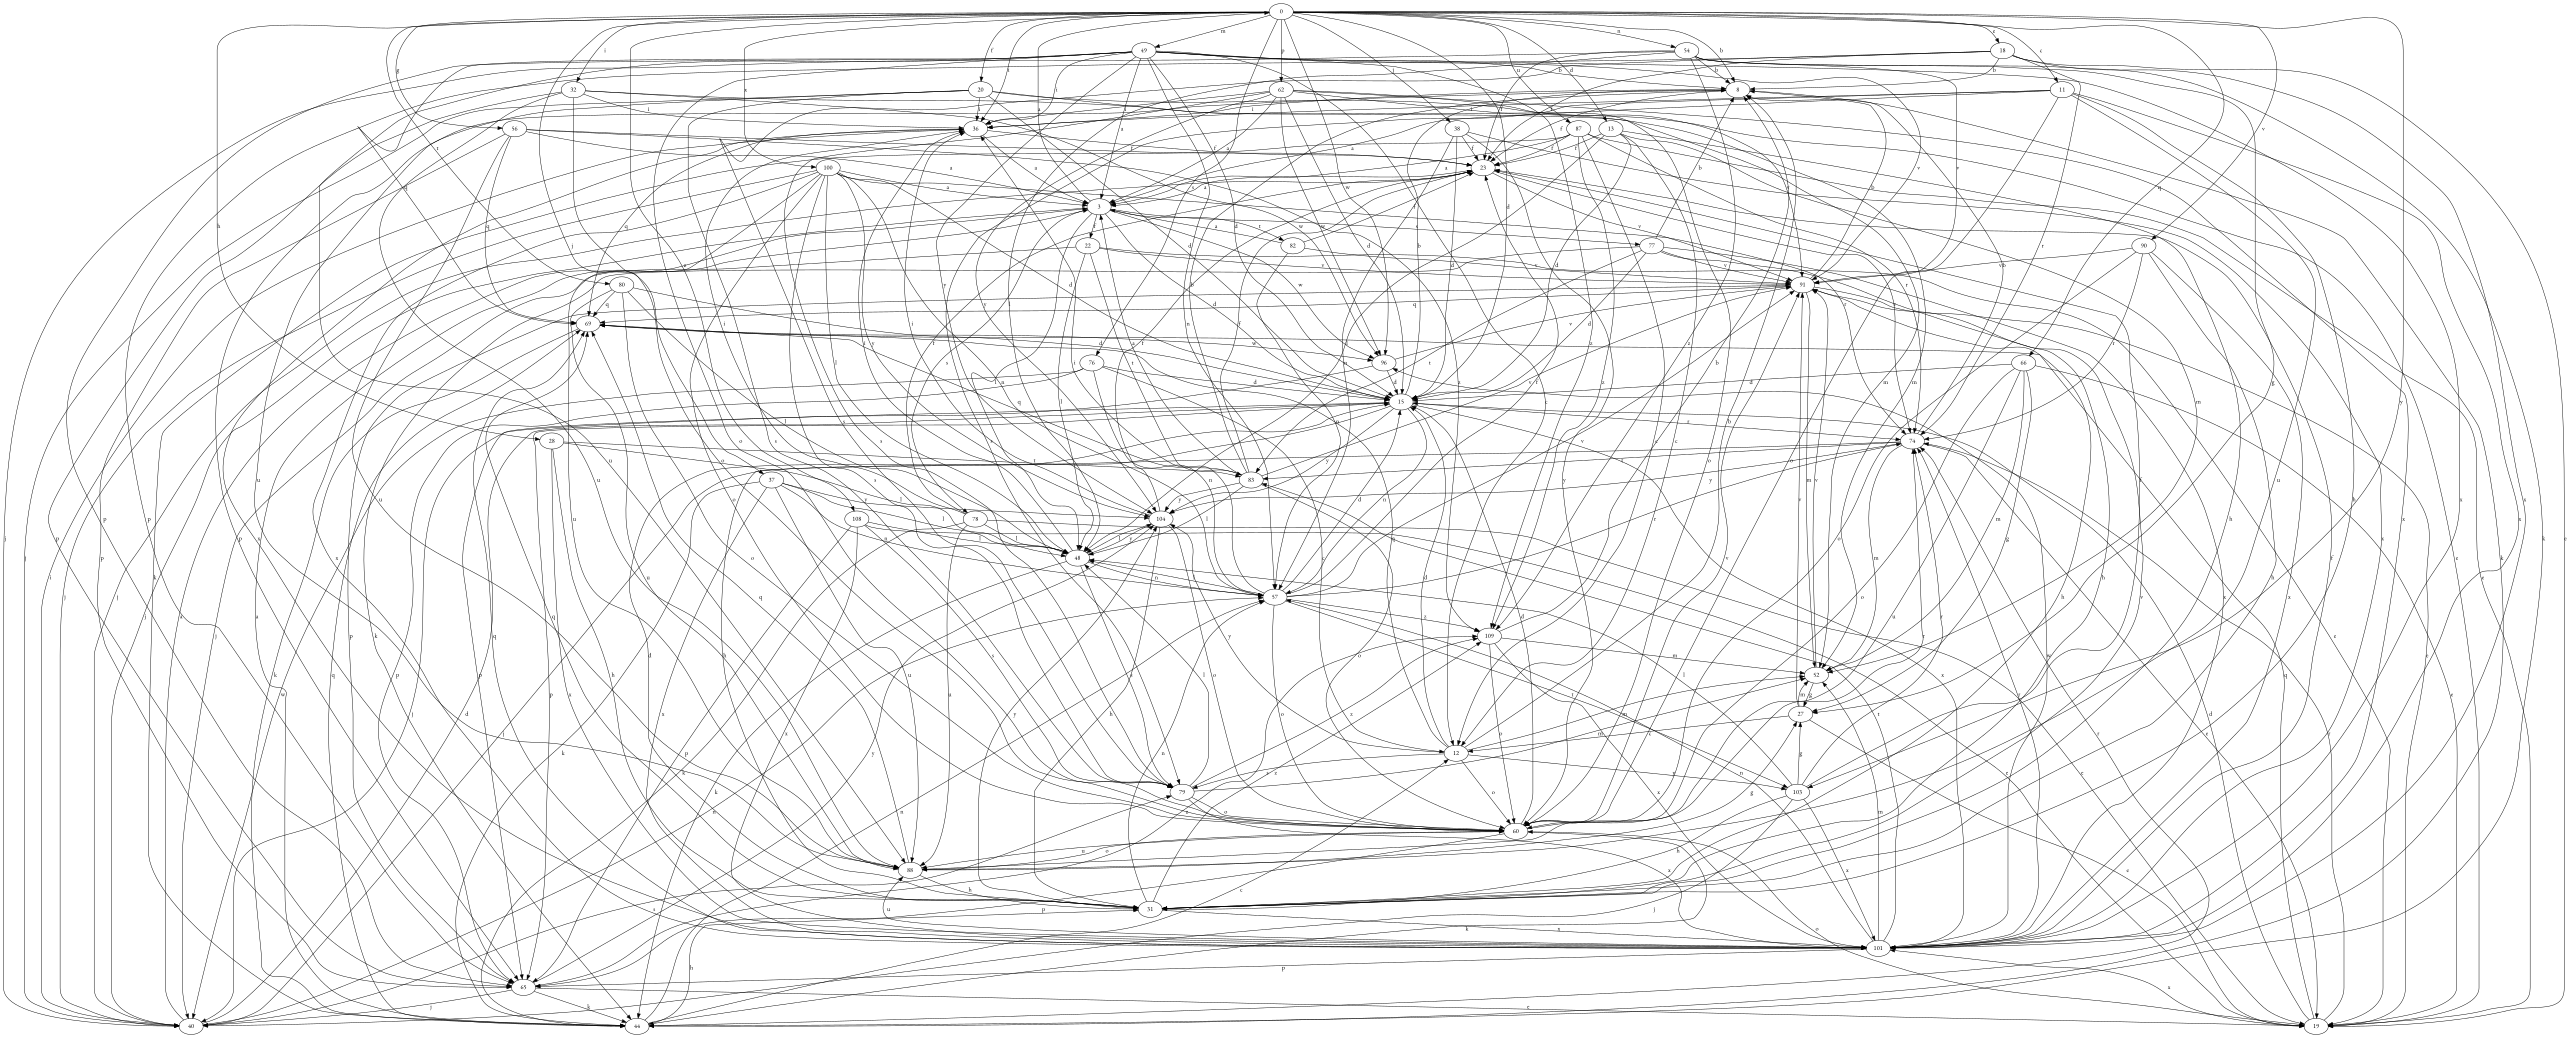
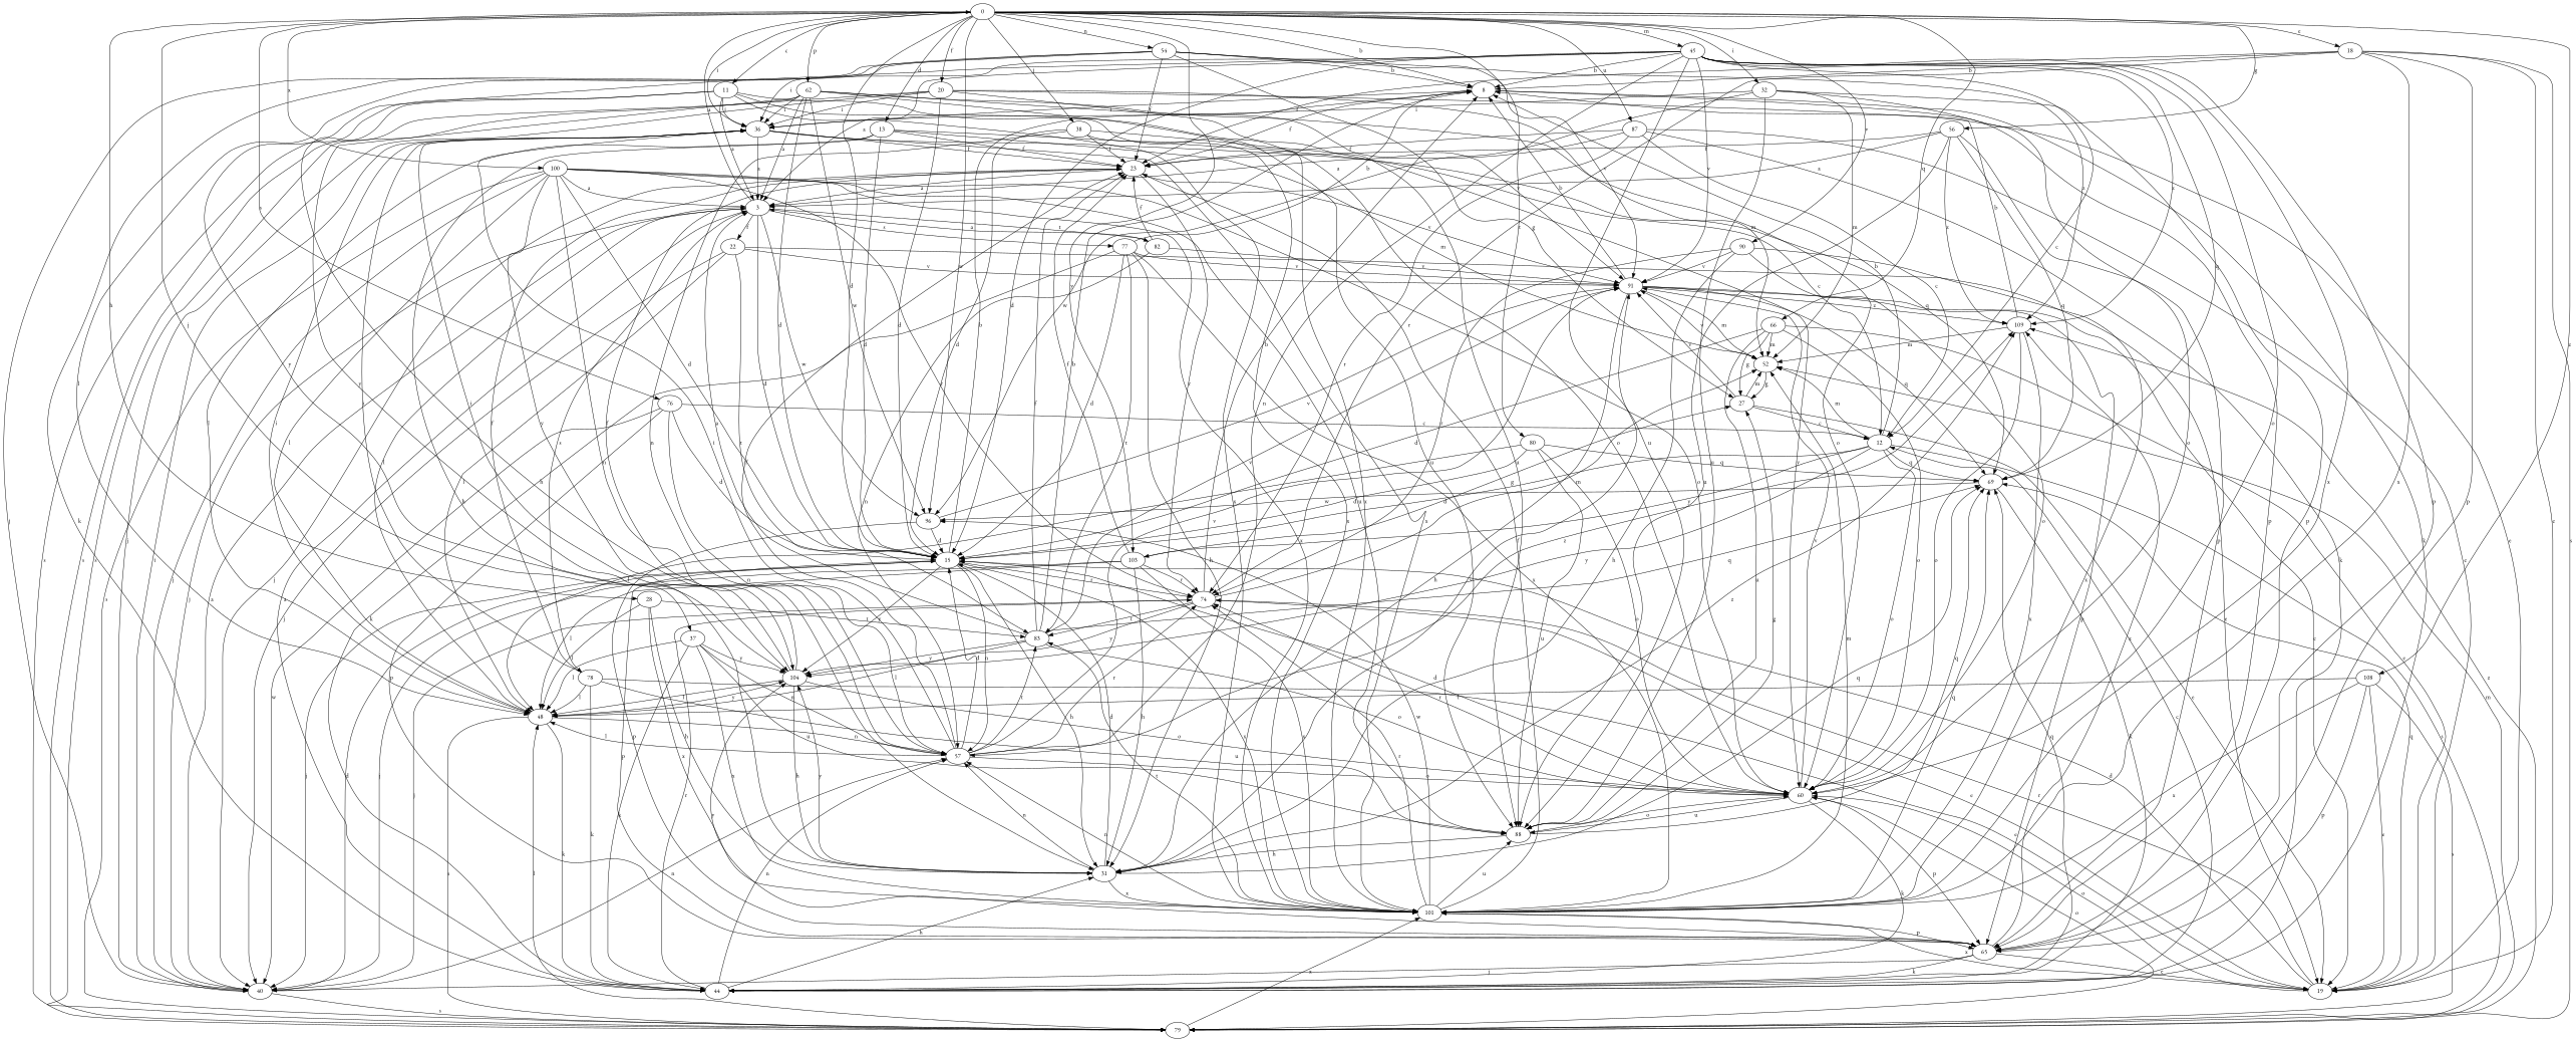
  strict digraph {
    fontname="EB Garamond"
    node [fontname="EB Garamond"]
    edge [fontname="EB Garamond"]
    0
    8
    11
    13
    15
    18
    20
    n8 [label=56]
    28
    32
    36
    37
    38
    49
    54
    62
    66
    76
    80
    87
    90
    96
    100
    103
    108
    23
    44
    65
    3
    31
    60
    79
    88
    101
    48
    12
    52
    40
    104
    57
    74
    19
    69
    109
    83
    91
    27
    22
    77
    78
    82
    0 -> 8 [label=b]
    0 -> 11 [label=c]
    0 -> 13 [label=d]
    0 -> 15 [label=d]
    0 -> 18 [label=e]
    0 -> 20 [label=f]
    0 -> n8 [label=g]
    0 -> 28 [label=h]
    0 -> 32 [label=i]
    0 -> 36 [label=i]
    0 -> 37 [label=j]
    0 -> 38 [label=j]
    0 -> 49 [label=m]
    0 -> 54 [label=n]
    0 -> 62 [label=p]
    0 -> 66 [label=q]
    0 -> 76 [label=s]
    0 -> 80 [label=t]
    0 -> 87 [label=u]
    0 -> 90 [label=v]
    0 -> 96 [label=w]
    0 -> 100 [label=x]
    0 -> 103 [label=y]
    0 -> 108 [label=z]
    8 -> 36 [label=i]
    8 -> 23 [label=f]
    8 -> 44 [label=k]
    8 -> 65 [label=p]
    11 -> 36 [label=i]
    11 -> 3 [label=a]
    11 -> 31 [label=h]
    11 -> 60 [label=o]
    11 -> 79 [label=s]
    11 -> 88 [label=u]
    11 -> 101 [label=x]
    13 -> 15 [label=d]
    13 -> 23 [label=f]
    13 -> 31 [label=h]
    13 -> 48 [label=l]
    13 -> 12 [label=c]
    13 -> 52 [label=m]
    15 -> 8 [label=b]
    15 -> 65 [label=p]
    15 -> 31 [label=h]
    15 -> 101 [label=x]
    15 -> 40 [label=j]
    15 -> 104 [label=y]
    15 -> 57 [label=n]
    15 -> 74 [label=r]
    18 -> 8 [label=b]
    18 -> 23 [label=f]
    18 -> 65 [label=p]
    18 -> 79 [label=s]
    18 -> 101 [label=x]
    18 -> 74 [label=r]
    18 -> 19 [label=e]
    20 -> 15 [label=d]
    20 -> 36 [label=i]
    20 -> 79 [label=s]
    20 -> 88 [label=u]
    20 -> 52 [label=m]
    20 -> 40 [label=j]
    20 -> 19 [label=e]
    n8 -> 23 [label=f]
    n8 -> 65 [label=p]
    n8 -> 3 [label=a]
    n8 -> 88 [label=u]
    n8 -> 69 [label=q]
    n8 -> 109 [label=z]
    28 -> 31 [label=h]
    28 -> 101 [label=x]
    28 -> 48 [label=l]
    28 -> 83 [label=t]
    32 -> 36 [label=i]
    32 -> 96 [label=w]
    32 -> 65 [label=p]
    32 -> 60 [label=o]
    32 -> 88 [label=u]
    32 -> 52 [label=m]
    36 -> 23 [label=f]
    36 -> 3 [label=a]
    36 -> 101 [label=x]
    36 -> 69 [label=q]
    37 -> 44 [label=k]
    37 -> 88 [label=u]
    37 -> 101 [label=x]
    37 -> 48 [label=l]
    37 -> 104 [label=y]
    37 -> 57 [label=n]
    38 -> 15 [label=d]
    38 -> 23 [label=f]
    38 -> 60 [label=y]
    38 -> 101 [label=x]
    38 -> 57 [label=n]
    49 -> 8 [label=b]
    49 -> 15 [label=d]
    49 -> 36 [label=i]
    49 -> 65 [label=p]
    49 -> 3 [label=a]
    49 -> 60 [label=o]
    49 -> 88 [label=u]
    49 -> 101 [label=x]
    49 -> 12 [label=c]
    49 -> 104 [label=y]
    49 -> 57 [label=n]
    49 -> 69 [label=q]
    49 -> 109 [label=z]
    49 -> 91 [label=v]
    54 -> 8 [label=b]
    54 -> 23 [label=f]
    54 -> 44 [label=k]
    54 -> 48 [label=l]
    54 -> 40 [label=j]
    54 -> 109 [label=z]
    54 -> 91 [label=v]
    54 -> 27 [label=g]
    62 -> 15 [label=d]
    62 -> 36 [label=i]
    62 -> 96 [label=w]
    62 -> 3 [label=a]
    62 -> 60 [label=o]
    62 -> 79 [label=s]
    62 -> 101 [label=x]
    62 -> 104 [label=y]
    62 -> 91 [label=v]
    66 -> 15 [label=d]
    66 -> 60 [label=o]
    66 -> 88 [label=u]
    66 -> 52 [label=m]
    66 -> 19 [label=e]
    66 -> 27 [label=g]
    76 -> 15 [label=d]
    76 -> 65 [label=p]
    76 -> 12 [label=c]
    76 -> 40 [label=w]
    76 -> 57 [label=n]
    80 -> 15 [label=d]
    80 -> 60 [label=o]
    80 -> 88 [label=u]
    80 -> 48 [label=l]
    80 -> 69 [label=q]
    87 -> 23 [label=f]
    87 -> 44 [label=k]
    87 -> 3 [label=a]
    87 -> 12 [label=c]
    87 -> 74 [label=r]
    87 -> 19 [label=e]
    90 -> 31 [label=h]
    90 -> 60 [label=o]
    90 -> 101 [label=x]
    90 -> 74 [label=r]
    90 -> 91 [label=v]
    96 -> 15 [label=d]
    96 -> 65 [label=p]
    96 -> 91 [label=v]
    100 -> 15 [label=d]
    100 -> 3 [label=a]
    100 -> 60 [label=o]
    100 -> 79 [label=s]
    100 -> 88 [label=u]
    100 -> 101 [label=x]
    100 -> 48 [label=l]
    100 -> 40 [label=j]
    100 -> 104 [label=y]
    100 -> 57 [label=n]
    100 -> 74 [label=r]
    103 -> 23 [label=f]
    103 -> 31 [label=h]
    103 -> 101 [label=x]
    103 -> 48 [label=l]
    103 -> 40 [label=j]
    103 -> 74 [label=r]
    103 -> 27 [label=g]
    108 -> 65 [label=p]
    108 -> 79 [label=s]
    108 -> 101 [label=x]
    108 -> 48 [label=l]
    108 -> 19 [label=e]
    23 -> 3 [label=a]
    23 -> 40 [label=j]
    23 -> 74 [label=r]
    23 -> 91 [label=v]
    44 -> 3 [label=a]
    44 -> 31 [label=h]
    44 -> 12 [label=c]
    44 -> 57 [label=n]
    44 -> 74 [label=r]
    44 -> 69 [label=q]
    65 -> 44 [label=k]
    65 -> 40 [label=j]
    65 -> 104 [label=y]
    65 -> 19 [label=e]
    65 -> 109 [label=z]
    3 -> 0 [label=a]
    3 -> 15 [label=d]
    3 -> 96 [label=w]
    3 -> 48 [label=l]
    3 -> 40 [label=j]
    3 -> 22 [label=f]
    3 -> 77 [label=s]
    3 -> 78 [label=s]
    3 -> 82 [label=t]
    31 -> 15 [label=d]
    31 -> 101 [label=x]
    31 -> 104 [label=y]
    31 -> 57 [label=n]
    31 -> 69 [label=q]
    31 -> 109 [label=z]
    31 -> 91 [label=v]
    60 -> 15 [label=d]
    60 -> 44 [label=k]
    60 -> 65 [label=p]
    60 -> 88 [label=u]
    60 -> 74 [label=r]
    60 -> 91 [label=v]
    79 -> 60 [label=o]
    79 -> 101 [label=x]
    79 -> 48 [label=l]
    79 -> 52 [label=m]
    79 -> 109 [label=z]
    88 -> 31 [label=h]
    88 -> 60 [label=o]
    88 -> 69 [label=q]
    88 -> 27 [label=g]
    101 -> 96 [label=w]
    101 -> 23 [label=f]
    101 -> 65 [label=p]
    101 -> 88 [label=u]
    101 -> 52 [label=m]
    101 -> 57 [label=n]
    101 -> 74 [label=r]
    101 -> 69 [label=q]
    101 -> 83 [label=t]
    48 -> 36 [label=i]
    48 -> 44 [label=k]
    48 -> 79 [label=s]
    48 -> 104 [label=y]
    48 -> 57 [label=n]
    12 -> 8 [label=b]
    12 -> 15 [label=d]
    12 -> 103 [label=y]
    12 -> 60 [label=o]
    12 -> 79 [label=s]
    12 -> 52 [label=m]
    12 -> 104 [label=y]
    12 -> 69 [label=q]
    52 -> 91 [label=v]
    52 -> 27 [label=g]
    40 -> 15 [label=d]
    40 -> 36 [label=i]
    40 -> 3 [label=a]
    40 -> 79 [label=s]
    40 -> 57 [label=n]
    104 -> 36 [label=i]
    104 -> 23 [label=f]
    104 -> 31 [label=h]
    104 -> 60 [label=o]
    104 -> 48 [label=l]
    57 -> 15 [label=d]
    57 -> 36 [label=i]
    57 -> 23 [label=f]
    57 -> 60 [label=o]
    57 -> 48 [label=l]
    57 -> 74 [label=r]
    57 -> 109 [label=z]
-   57 -> 103 [label=t]
+   57 -> 83 [label=t]
    57 -> 91 [label=v]
    74 -> 8 [label=b]
    74 -> 52 [label=m]
    74 -> 40 [label=j]
    74 -> 104 [label=y]
    74 -> 19 [label=e]
    74 -> 83 [label=t]
    19 -> 15 [label=d]
    19 -> 60 [label=o]
    19 -> 101 [label=x]
    19 -> 74 [label=r]
    19 -> 69 [label=q]
    69 -> 96 [label=w]
    69 -> 44 [label=k]
    109 -> 8 [label=b]
    109 -> 60 [label=o]
    109 -> 101 [label=x]
    109 -> 52 [label=m]
    83 -> 8 [label=b]
    83 -> 23 [label=f]
    83 -> 3 [label=a]
    83 -> 60 [label=o]
    83 -> 48 [label=l]
    83 -> 104 [label=y]
    83 -> 69 [label=q]
    83 -> 91 [label=v]
    91 -> 8 [label=b]
    91 -> 65 [label=p]
    91 -> 31 [label=h]
    91 -> 52 [label=m]
    91 -> 19 [label=e]
    91 -> 69 [label=q]
-   87 -> 109 [label=z]
+   91 -> 109 [label=z]
    27 -> 12 [label=c]
    27 -> 52 [label=m]
    27 -> 19 [label=e]
    27 -> 91 [label=v]
    22 -> 48 [label=l]
    22 -> 40 [label=j]
    22 -> 19 [label=e]
    22 -> 83 [label=t]
    22 -> 91 [label=v]
    77 -> 8 [label=b]
    77 -> 15 [label=d]
    77 -> 44 [label=k]
    77 -> 31 [label=h]
    77 -> 101 [label=x]
    77 -> 83 [label=t]
    77 -> 91 [label=v]
    78 -> 36 [label=i]
    78 -> 23 [label=f]
    78 -> 44 [label=k]
    78 -> 88 [label=u]
    78 -> 48 [label=l]
    78 -> 19 [label=e]
    82 -> 23 [label=f]
    82 -> 3 [label=a]
    82 -> 57 [label=n]
    82 -> 91 [label=v]
  }
